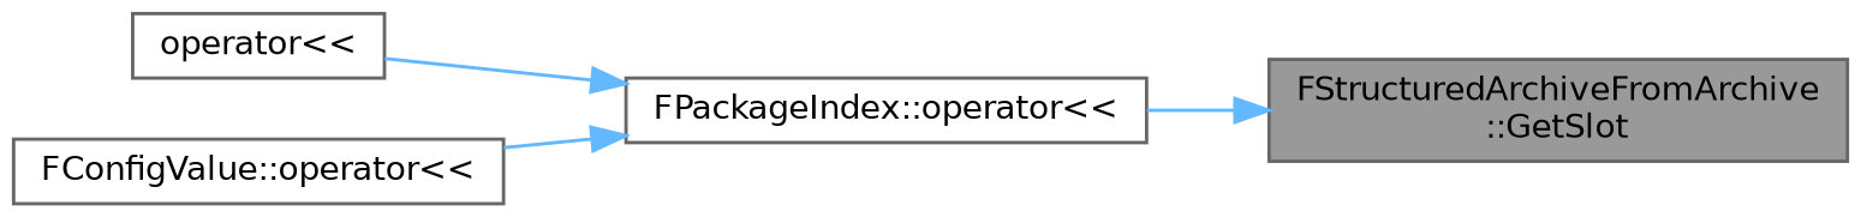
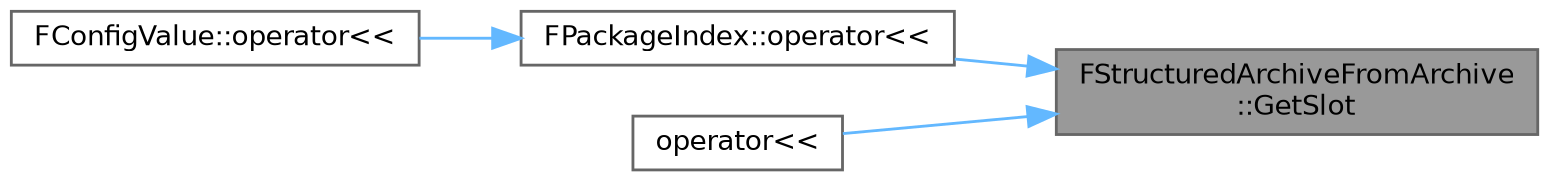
  digraph {
    rankdir=RL
    node [color=grey40 fillcolor=white fontname=Helvetica fontsize=10 shape=box style=filled]
    edge [color=steelblue1 dir=back fontname=Helvetica fontsize=10 labelfontname=Helvetica labelfontsize=10 style=solid]
    n1 [color=gray40 fillcolor=grey60 fontcolor=black height=0.2 label="FStructuredArchiveFromArchive\l::GetSlot" width=0.4]
    n2 [height=0.2 label="FPackageIndex::operator\<\<" width=0.4]
    n3 [height=0.2 label="operator\<\<" width=0.4]
    n4 [height=0.2 label="FConfigValue::operator\<\<" width=0.4]
    n1 -> n2
-   n2 -> n3
+   n1 -> n3
    n2 -> n4
  }
